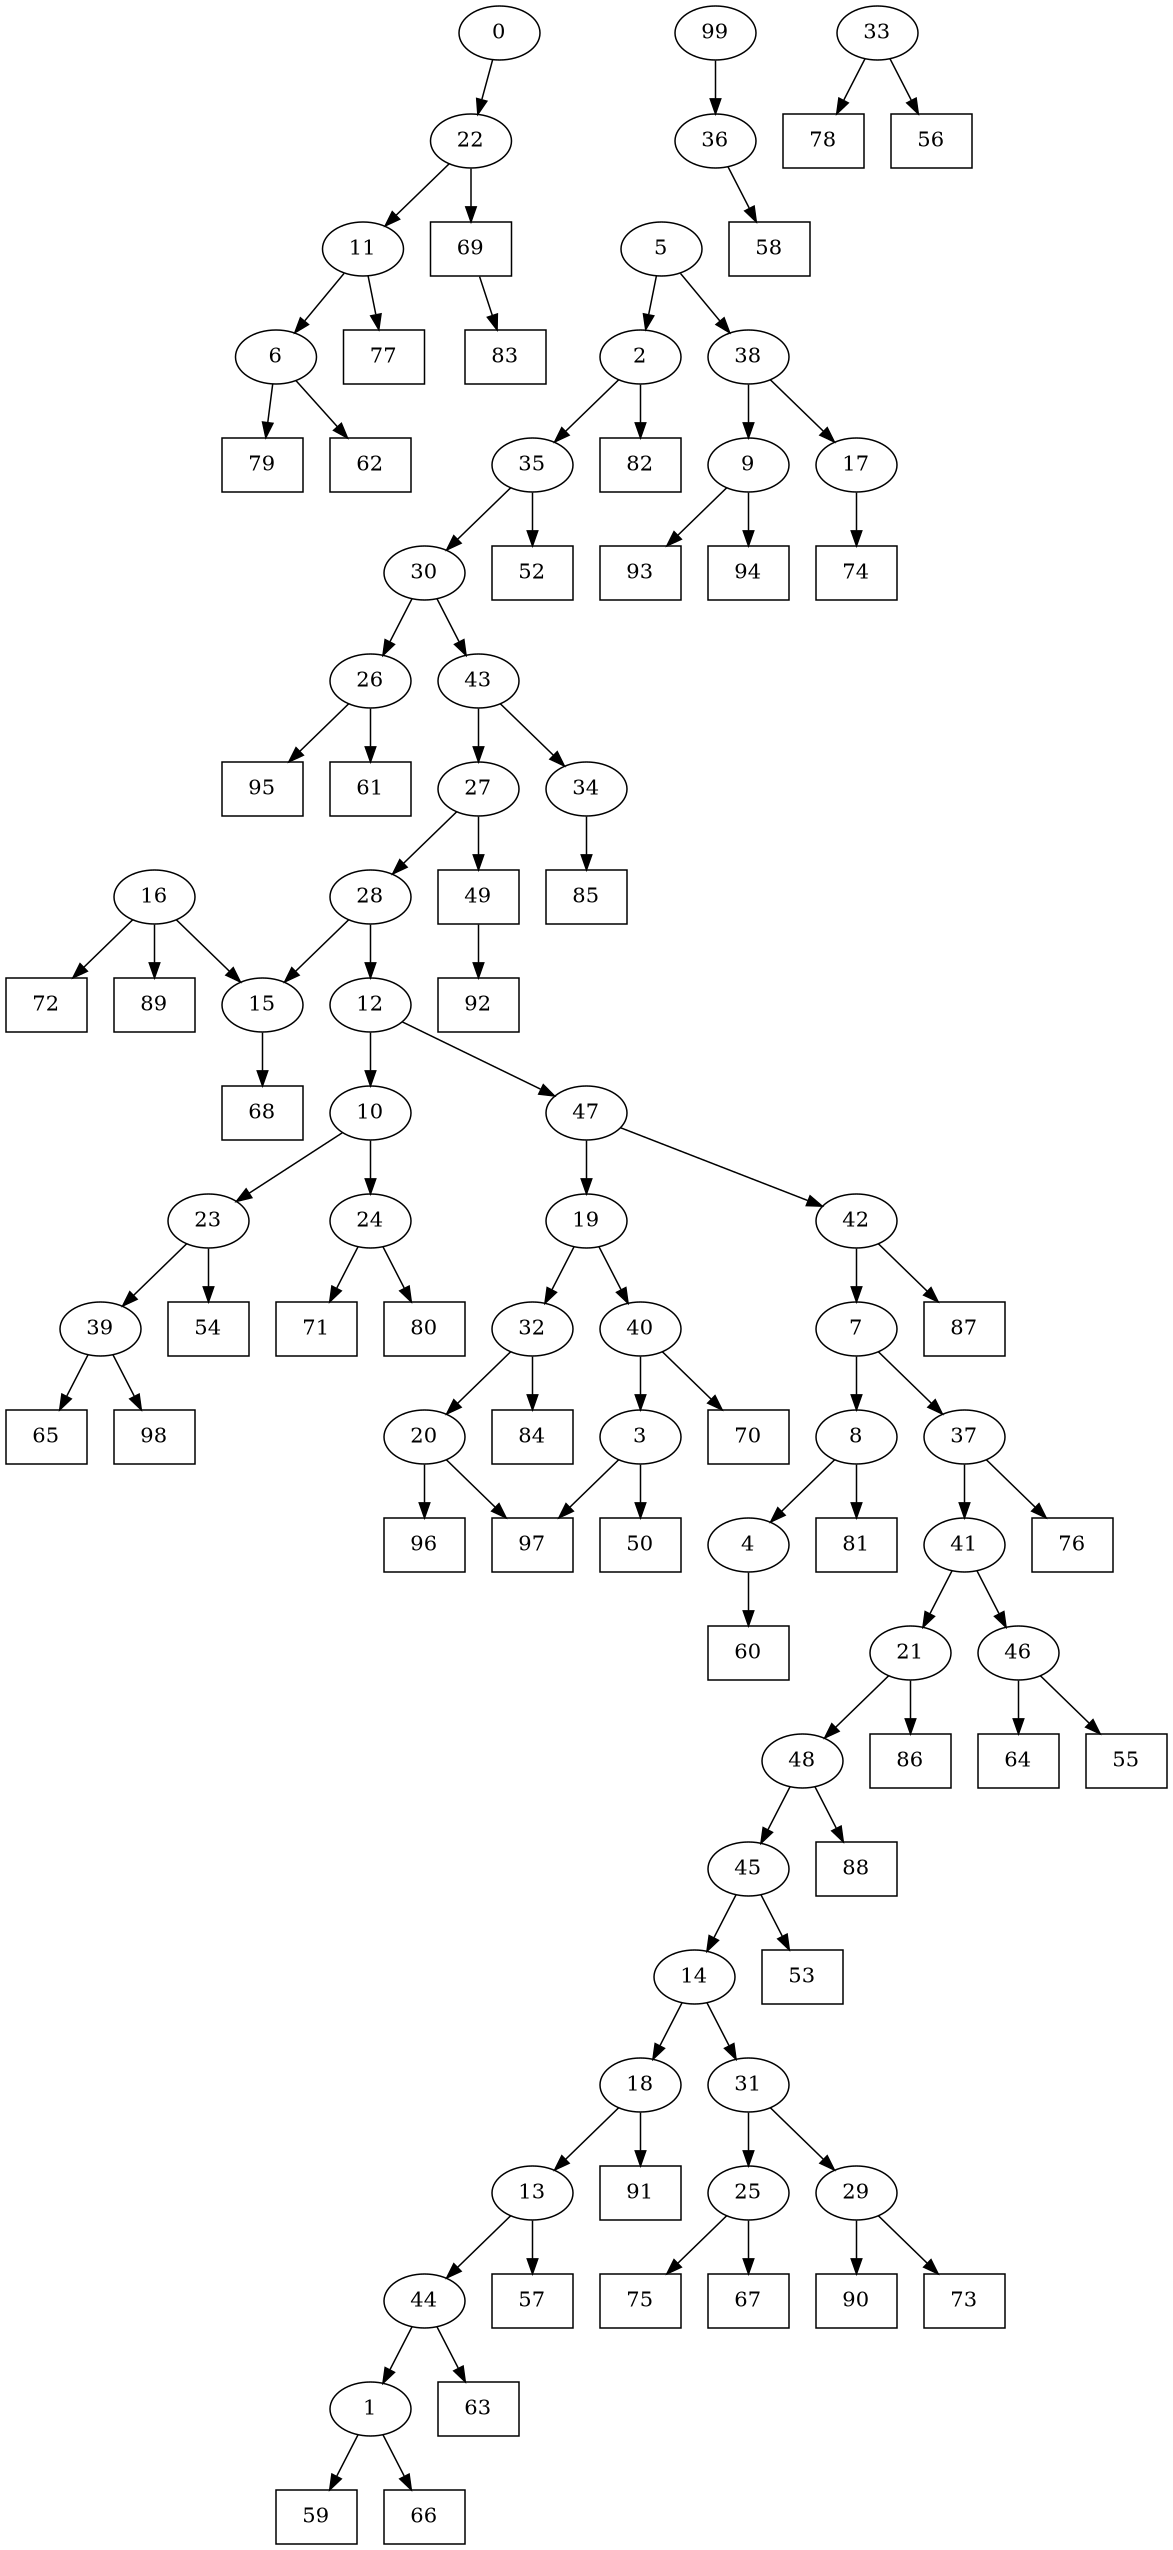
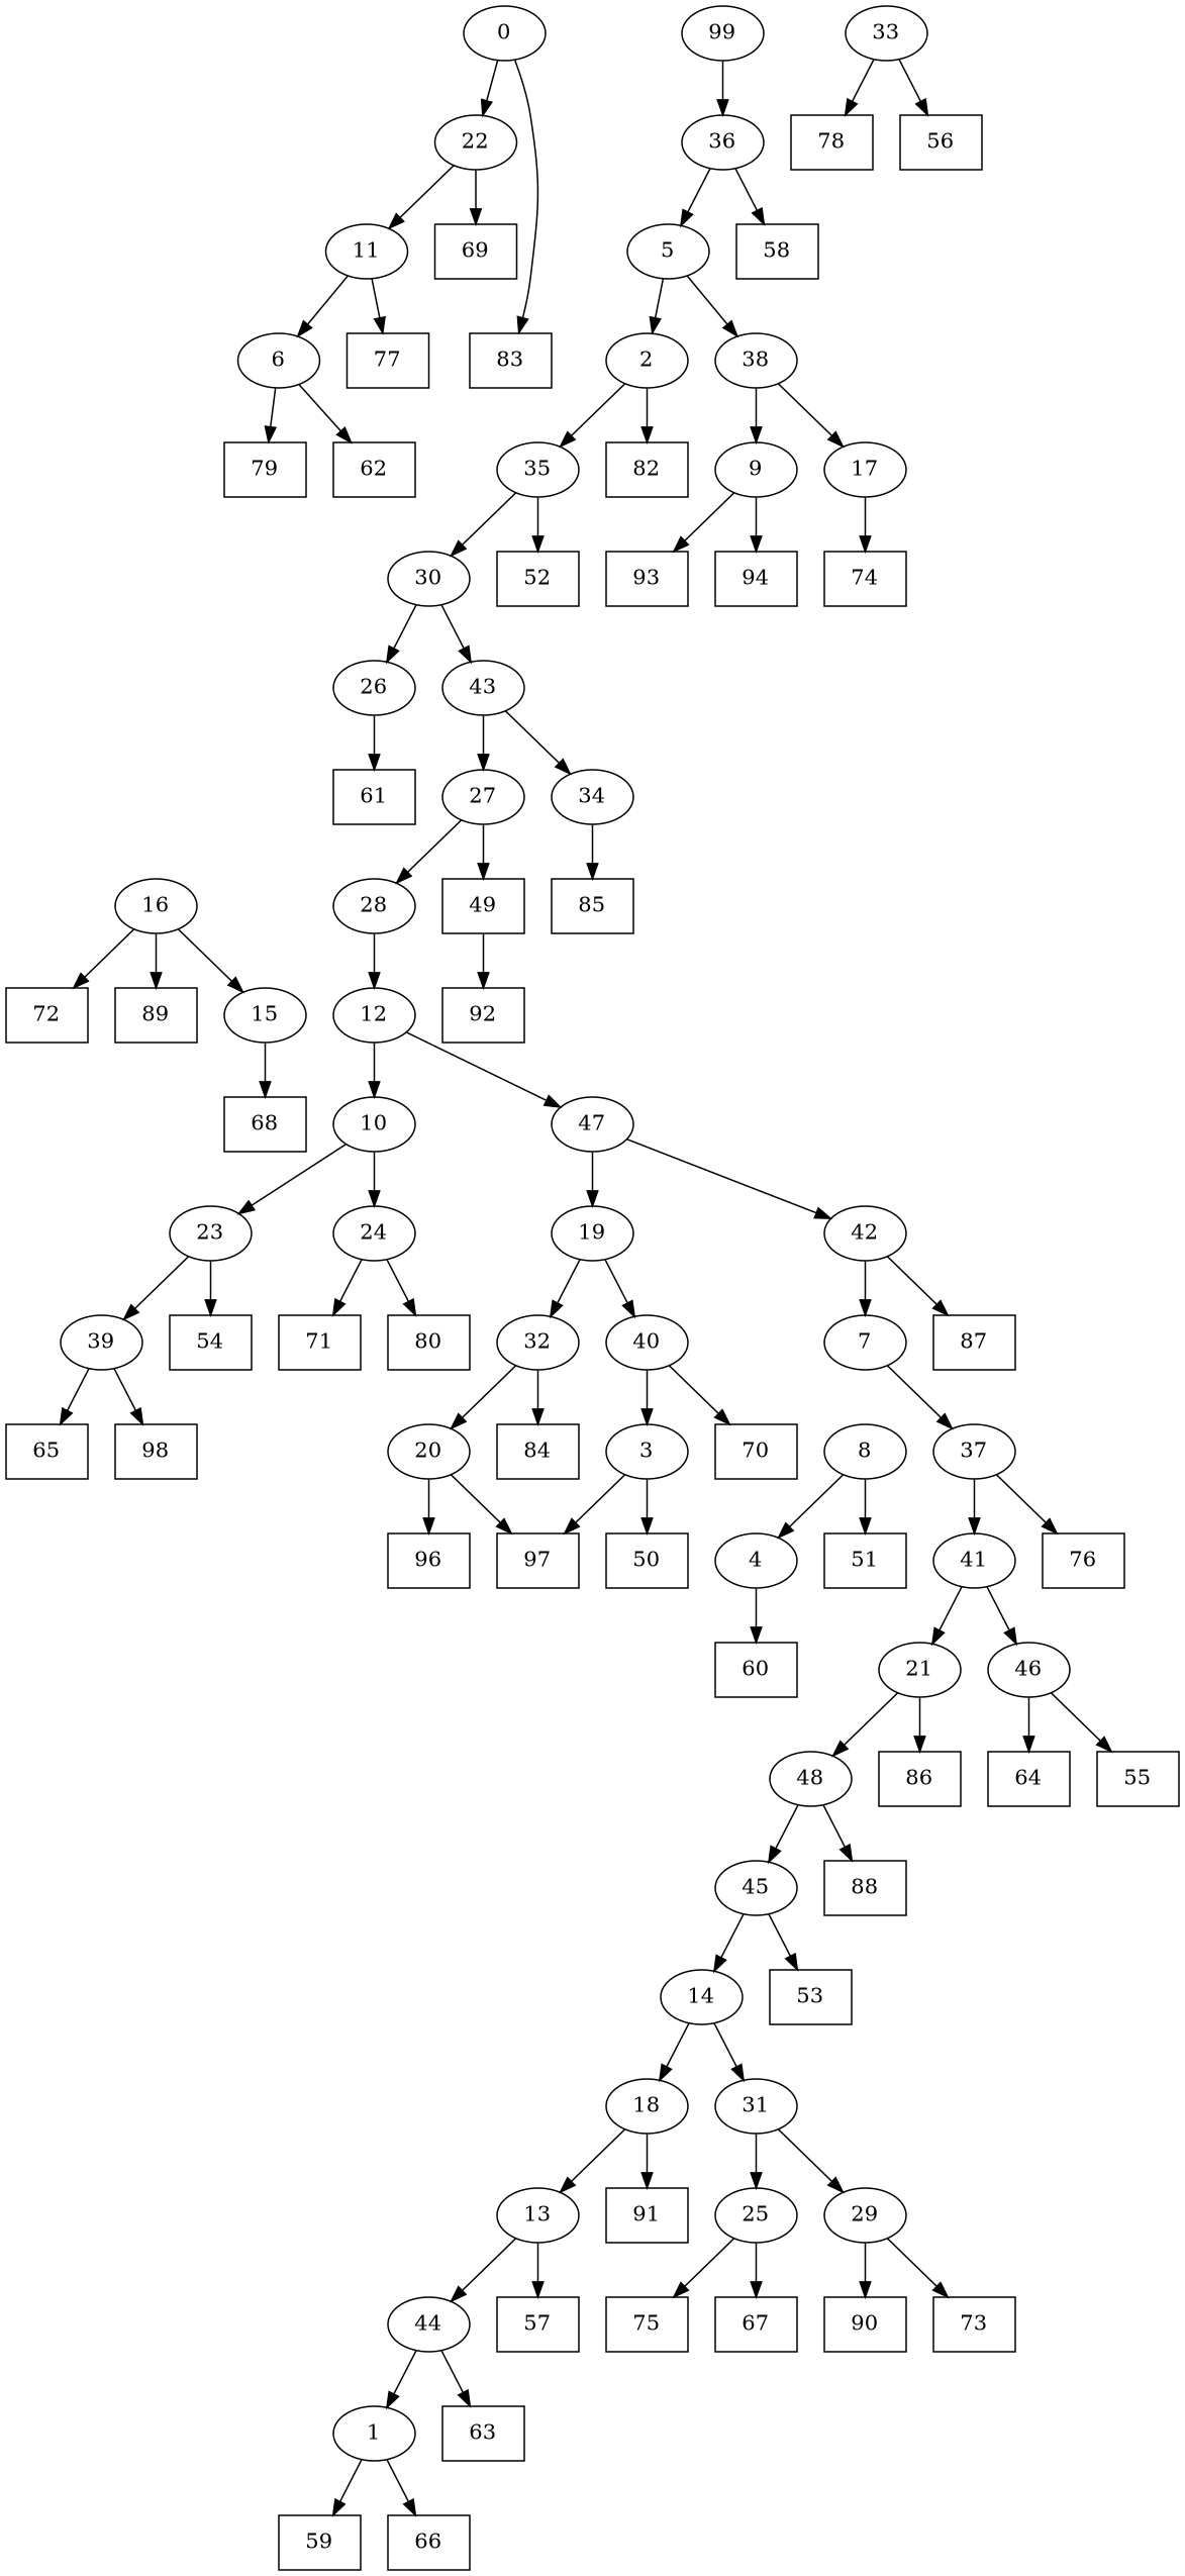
  digraph {
    n1 [label=0]
    n2 [label=22]
    n3 [label=83 shape=box]
    n4 [label=11]
    n5 [label=69 shape=box]
    n6 [label=1]
    n7 [label=59 shape=box]
    n8 [label=66 shape=box]
    n9 [label=2]
    n10 [label=35]
    n11 [label=82 shape=box]
    n12 [label=30]
    n13 [label=52 shape=box]
    n14 [label=3]
    n15 [label=50 shape=box]
    n16 [label=97 shape=box]
    n17 [label=4]
    n18 [label=60 shape=box]
    n19 [label=33]
    n20 [label=78 shape=box]
    n21 [label=56 shape=box]
    n22 [label=5]
    n23 [label=38]
    n24 [label=9]
    n25 [label=17]
    n26 [label=6]
    n27 [label=79 shape=box]
    n28 [label=62 shape=box]
    n29 [label=7]
    n30 [label=8]
    n31 [label=37]
-   n32 [label=81 shape=box]
+   n32 [label=51 shape=box]
    n33 [label=41]
    n34 [label=76 shape=box]
    n35 [label=93 shape=box]
    n36 [label=94 shape=box]
    n37 [label=10]
    n38 [label=23]
    n39 [label=24]
    n40 [label=39]
    n41 [label=54 shape=box]
    n42 [label=71 shape=box]
    n43 [label=80 shape=box]
    n44 [label=77 shape=box]
    n45 [label=12]
    n46 [label=47]
    n47 [label=19]
    n48 [label=42]
    n49 [label=13]
    n50 [label=44]
    n51 [label=57 shape=box]
    n52 [label=63 shape=box]
    n53 [label=14]
    n54 [label=18]
    n55 [label=31]
    n56 [label=91 shape=box]
    n57 [label=25]
    n58 [label=29]
    n59 [label=15]
    n60 [label=68 shape=box]
    n61 [label=16]
    n62 [label=72 shape=box]
    n63 [label=89 shape=box]
    n64 [label=74 shape=box]
    n65 [label=32]
    n66 [label=40]
    n67 [label=20]
    n68 [label=84 shape=box]
    n69 [label=70 shape=box]
    n70 [label=96 shape=box]
    n71 [label=21]
    n72 [label=48]
    n73 [label=86 shape=box]
    n74 [label=45]
    n75 [label=88 shape=box]
    n76 [label=65 shape=box]
    n77 [label=98 shape=box]
    n78 [label=75 shape=box]
    n79 [label=67 shape=box]
    n80 [label=26]
-   n81 [label=95 shape=box]
    n82 [label=61 shape=box]
    n83 [label=27]
    n84 [label=28]
    n85 [label=49 shape=box]
    n86 [label=92 shape=box]
    n87 [label=90 shape=box]
    n88 [label=73 shape=box]
    n89 [label=43]
    n90 [label=34]
    n91 [label=85 shape=box]
    n92 [label=36]
    n93 [label=58 shape=box]
    n94 [label=46]
    n95 [label=64 shape=box]
    n96 [label=55 shape=box]
    n97 [label=87 shape=box]
    n98 [label=53 shape=box]
    n99 [label=99]
    n1 -> n2
-   n5 -> n3
+   n1 -> n3
    n2 -> n4
    n2 -> n5
    n4 -> n26
    n4 -> n44
    n6 -> n7
    n6 -> n8
    n9 -> n10
    n9 -> n11
    n10 -> n12
    n10 -> n13
    n12 -> n80
    n12 -> n89
    n14 -> n15
    n14 -> n16
    n17 -> n18
    n19 -> n20
    n19 -> n21
    n22 -> n9
    n22 -> n23
    n23 -> n24
    n23 -> n25
    n24 -> n35
    n24 -> n36
    n25 -> n64
    n26 -> n27
    n26 -> n28
-   n29 -> n30
    n29 -> n31
    n30 -> n17
    n30 -> n32
    n31 -> n33
    n31 -> n34
    n33 -> n71
    n33 -> n94
    n37 -> n38
    n37 -> n39
    n38 -> n40
    n38 -> n41
    n39 -> n42
    n39 -> n43
    n40 -> n76
    n40 -> n77
    n45 -> n37
    n45 -> n46
    n46 -> n47
    n46 -> n48
    n47 -> n65
    n47 -> n66
    n48 -> n29
    n48 -> n97
    n49 -> n50
    n49 -> n51
    n50 -> n6
    n50 -> n52
    n53 -> n54
    n53 -> n55
    n54 -> n49
    n54 -> n56
    n55 -> n57
    n55 -> n58
    n57 -> n78
    n57 -> n79
    n58 -> n87
    n58 -> n88
    n59 -> n60
    n61 -> n59
    n61 -> n62
    n61 -> n63
    n65 -> n67
    n65 -> n68
    n66 -> n14
    n66 -> n69
    n67 -> n16
    n67 -> n70
    n71 -> n72
    n71 -> n73
    n72 -> n74
    n72 -> n75
    n74 -> n53
    n74 -> n98
-   n80 -> n81
    n80 -> n82
    n83 -> n84
    n83 -> n85
    n84 -> n45
-   n84 -> n59
    n85 -> n86
    n89 -> n83
    n89 -> n90
    n90 -> n91
+   n92 -> n22
    n92 -> n93
    n94 -> n95
    n94 -> n96
    n99 -> n92
  }
